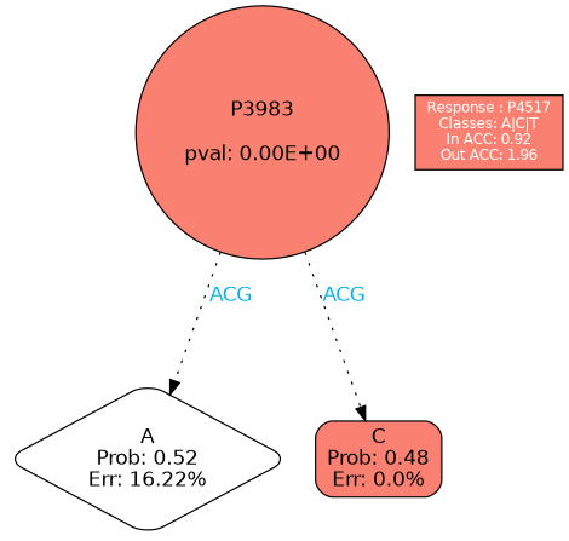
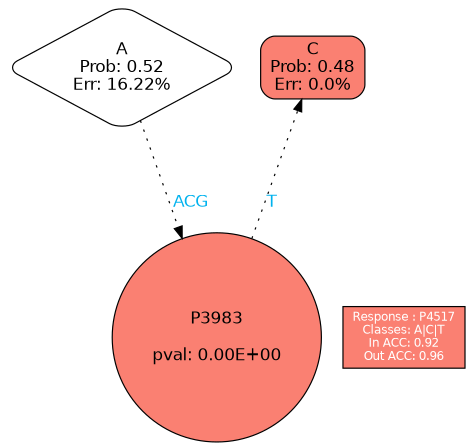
  digraph {
    ranksep=equally
    splines=polylines
    node [color=black fillcolor=salmon fontname=helvetica shape=box style="filled, rounded"]
    edge [fontcolor=deepskyblue2 fontname=helvetica style=dotted]
    n1 [fillcolor=white label="A\nProb: 0.52\nErr: 16.22%" shape=diamond]
    n2 [label="C\nProb: 0.48\nErr: 0.0%"]
-   n3 [align=left fontcolor=white fontsize=10 label="Response : P4517\nClasses: A|C|T\nIn ACC: 0.92\nOut ACC: 1.96\n" style=filled]
+   n3 [align=left fontcolor=white fontsize=10 label="Response : P4517\nClasses: A|C|T\nIn ACC: 0.92\nOut ACC: 0.96\n" style=filled]
    n4 [label="P3983\n\npval: 0.00E+00" shape=circle]
    subgraph sub_1 {
      rank=same
      n1
      n2
    }
    subgraph sub_2 {
      rank=same
      n3
      n4
    }
-   n4 -> n1 [label=ACG]
-   n4 -> n2 [label=ACG]
+   n1 -> n4 [label=ACG]
+   n4 -> n2 [label=T]
  }
